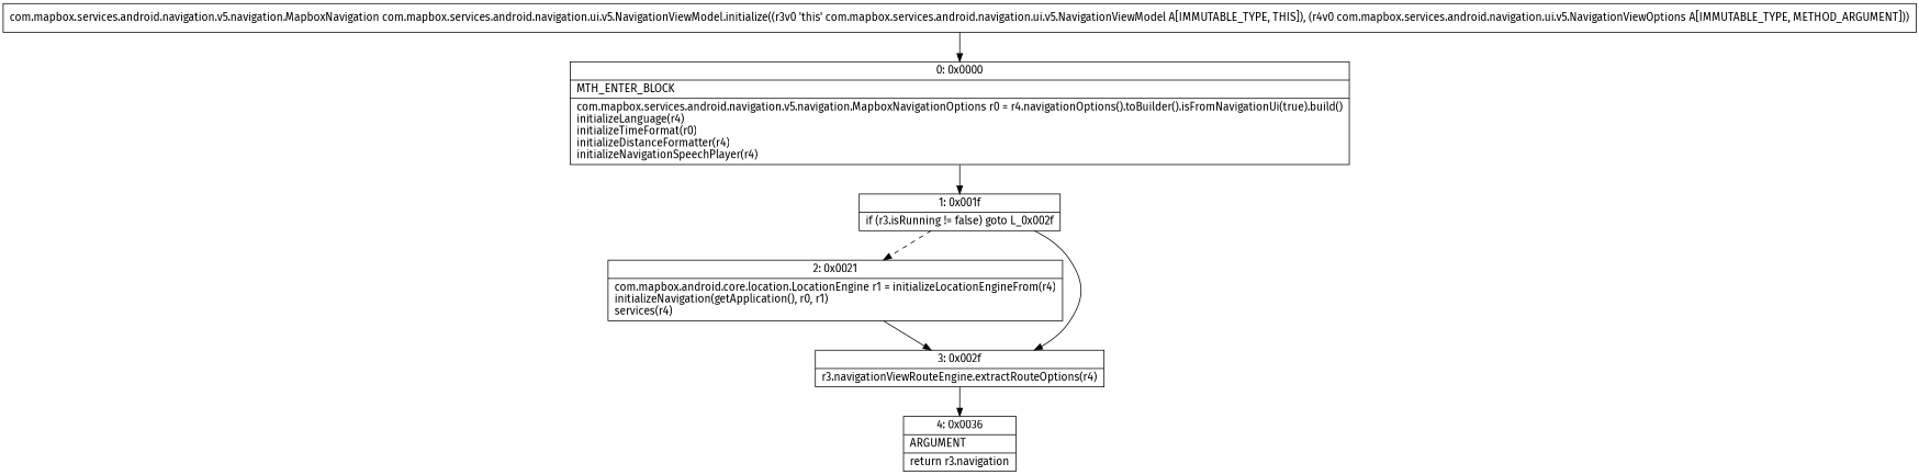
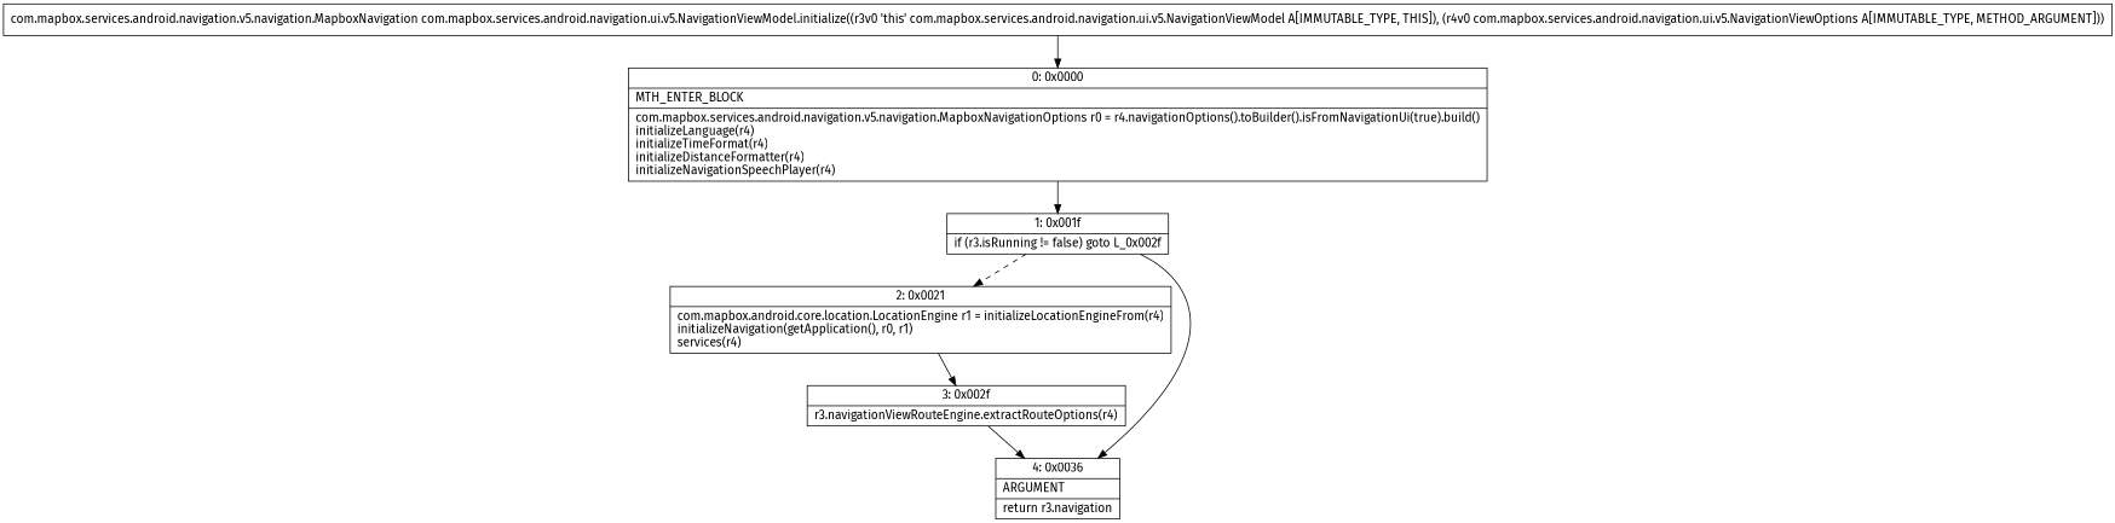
  digraph {
    fontname="Fira Sans"
    node [fontname="Fira Sans" shape=record]
    edge [fontname="Fira Sans"]
-   n1 [label="{0\:\ 0x0000|MTH_ENTER_BLOCK\l|com.mapbox.services.android.navigation.v5.navigation.MapboxNavigationOptions r0 = r4.navigationOptions().toBuilder().isFromNavigationUi(true).build()\linitializeLanguage(r4)\linitializeTimeFormat(r0)\linitializeDistanceFormatter(r4)\linitializeNavigationSpeechPlayer(r4)\l}"]
+   n1 [label="{0\:\ 0x0000|MTH_ENTER_BLOCK\l|com.mapbox.services.android.navigation.v5.navigation.MapboxNavigationOptions r0 = r4.navigationOptions().toBuilder().isFromNavigationUi(true).build()\linitializeLanguage(r4)\linitializeTimeFormat(r4)\linitializeDistanceFormatter(r4)\linitializeNavigationSpeechPlayer(r4)\l}"]
    n2 [label="{1\:\ 0x001f|if (r3.isRunning != false) goto L_0x002f\l}"]
    n3 [label="{2\:\ 0x0021|com.mapbox.android.core.location.LocationEngine r1 = initializeLocationEngineFrom(r4)\linitializeNavigation(getApplication(), r0, r1)\lservices(r4)\l}"]
    n4 [label="{3\:\ 0x002f|r3.navigationViewRouteEngine.extractRouteOptions(r4)\l}"]
    n5 [label="{4\:\ 0x0036|ARGUMENT\l|return r3.navigation\l}"]
    n6 [label="{com.mapbox.services.android.navigation.v5.navigation.MapboxNavigation com.mapbox.services.android.navigation.ui.v5.NavigationViewModel.initialize((r3v0 'this' com.mapbox.services.android.navigation.ui.v5.NavigationViewModel A[IMMUTABLE_TYPE, THIS]), (r4v0 com.mapbox.services.android.navigation.ui.v5.NavigationViewOptions A[IMMUTABLE_TYPE, METHOD_ARGUMENT])) }"]
    n1 -> n2
    n2 -> n3 [style=dashed]
-   n2 -> n4
+   n2 -> n5
    n3 -> n4
    n4 -> n5
    n6 -> n1
  }
